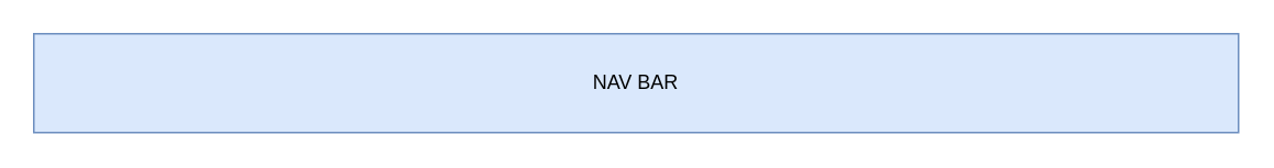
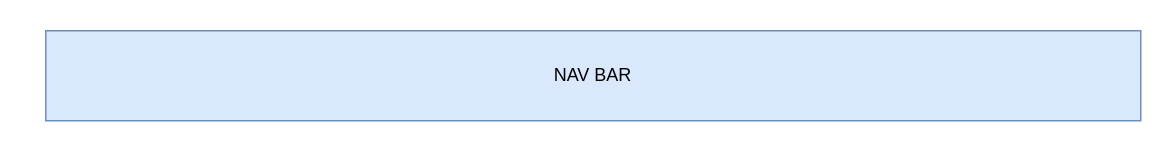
  <mxCell id="0" />
  <mxCell id="1" parent="0" />
- <mxCell id="2" value="NAV BAR" style="rounded=0;whiteSpace=wrap;html=1;fillColor=#dae8fc;strokeColor=#6c8ebf;" vertex="1" parent="1"><mxGeometry x="20" y="20" width="730" height="60" as="geometry" /></mxCell>
+ <mxCell id="2" value="NAV BAR" style="rounded=0;whiteSpace=wrap;html=1;fillColor=#dae8fc;strokeColor=#6c8ebf;" vertex="1" parent="1"><mxGeometry x="30" y="20" width="730" height="60" as="geometry" /></mxCell>
